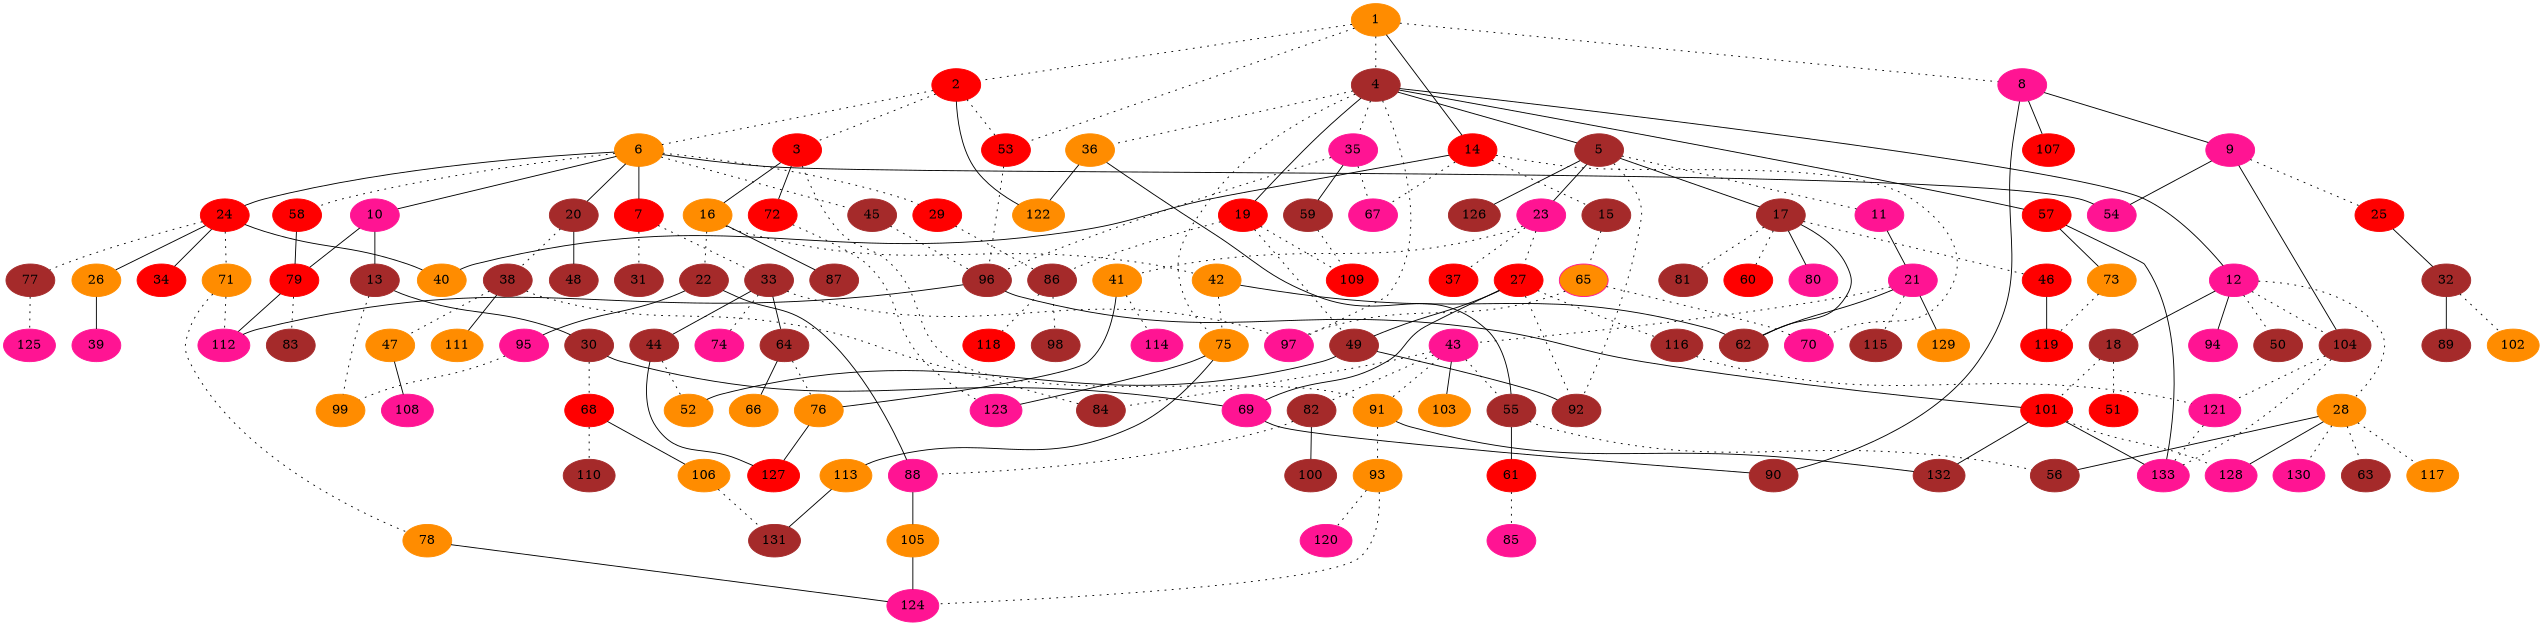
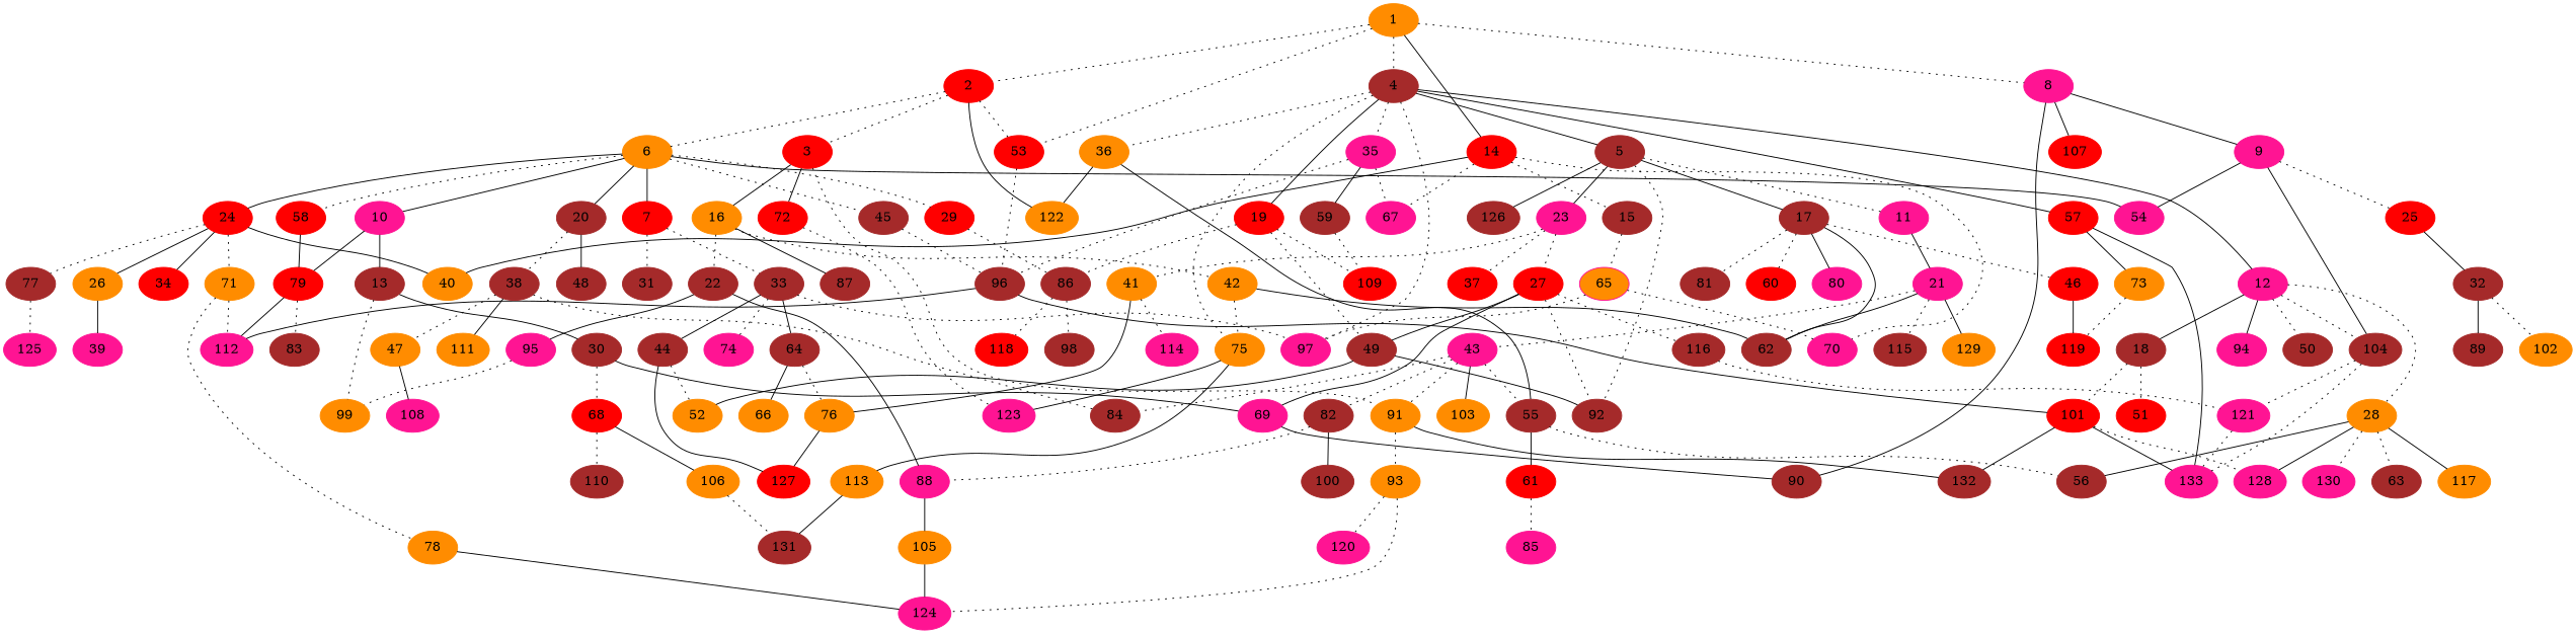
  graph {
    node [color=brown style=filled]
    edge [style=dotted]
    1 [color=darkorange]
    2 [color=red]
    4
    8 [color=deeppink]
    14 [color=red]
    53 [color=red]
    3 [color=red]
    6 [color=darkorange]
    122 [color=darkorange]
    5
    12 [color=deeppink]
    19 [color=red]
    35 [color=deeppink]
    36 [color=darkorange]
    57 [color=red]
    75 [color=darkorange]
    97 [color=deeppink]
    9 [color=deeppink]
    90
    107 [color=red]
    15
    40 [color=darkorange]
    67 [color=deeppink]
    70 [color=deeppink]
    96
    16 [color=darkorange]
    72 [color=red]
    91 [color=darkorange]
    7 [color=red]
    10 [color=deeppink]
    20
    24 [color=red]
    29 [color=red]
    45
    54 [color=deeppink]
    58 [color=red]
    22
    42 [color=darkorange]
    87
    123 [color=deeppink]
    93 [color=darkorange]
    132
    11 [color=deeppink]
    17
    23 [color=deeppink]
    92
    126
    104
    18
    28 [color=darkorange]
    50
    94 [color=deeppink]
    49
    86
    109 [color=red]
    59
    55
    73 [color=darkorange]
    133 [color=deeppink]
    113 [color=darkorange]
    21 [color=deeppink]
    46 [color=red]
    60 [color=red]
    62
    80 [color=deeppink]
    81
    27 [color=red]
    37 [color=red]
    41 [color=darkorange]
    31
    33
    13
    79 [color=red]
    38
    48
    26 [color=darkorange]
    34 [color=red]
    71 [color=darkorange]
    77
    44
    64
    74 [color=deeppink]
    25 [color=red]
    32
    121 [color=deeppink]
    30
    99 [color=darkorange]
    112 [color=deeppink]
    83
    43 [color=deeppink]
    115
    129 [color=darkorange]
    51 [color=red]
    101 [color=red]
    56
    63
    117 [color=darkorange]
    128 [color=deeppink]
    130 [color=deeppink]
    69 [color=deeppink]
    68 [color=red]
    65 [color=deeppink fillcolor=darkorange]
    88 [color=deeppink]
    95 [color=deeppink]
    119 [color=red]
    52 [color=darkorange]
    98
    118 [color=red]
    47 [color=darkorange]
    84
    111 [color=darkorange]
    82
    103 [color=darkorange]
    105 [color=darkorange]
    116
    76 [color=darkorange]
    114 [color=deeppink]
    39 [color=deeppink]
    78 [color=darkorange]
    125 [color=deeppink]
    89
    102 [color=darkorange]
    106 [color=darkorange]
    110
    127 [color=red]
    66 [color=darkorange]
    61 [color=red]
    108 [color=deeppink]
    100
    85 [color=deeppink]
    131
    124 [color=deeppink]
    120 [color=deeppink]
    1 -- 2
    1 -- 4
    1 -- 8
    1 -- 14 [style=solid]
    1 -- 53
    2 -- 53
    2 -- 3
    2 -- 6
    2 -- 122 [style=solid]
    4 -- 5 [style=solid]
    4 -- 12 [style=solid]
    4 -- 19 [style=solid]
    4 -- 35
    4 -- 36
    4 -- 57 [style=solid]
    4 -- 75
    4 -- 97
    8 -- 9 [style=solid]
    8 -- 90 [style=solid]
    8 -- 107 [style=solid]
    14 -- 15
    14 -- 40 [style=solid]
    14 -- 67
    14 -- 70
    53 -- 96
    3 -- 16 [style=solid]
    3 -- 72 [style=solid]
    3 -- 91
    6 -- 7 [style=solid]
    6 -- 10 [style=solid]
    6 -- 20 [style=solid]
    6 -- 24 [style=solid]
    6 -- 29
    6 -- 45
    6 -- 54 [style=solid]
    6 -- 58
    5 -- 11
    5 -- 17 [style=solid]
    5 -- 23 [style=solid]
    5 -- 92
    5 -- 126 [style=solid]
    12 -- 104
    12 -- 18 [style=solid]
    12 -- 28
    12 -- 50
    12 -- 94 [style=solid]
    19 -- 49
    19 -- 86
    19 -- 109
    35 -- 67
    35 -- 96
    35 -- 59 [style=solid]
    36 -- 122 [style=solid]
    36 -- 55 [style=solid]
    57 -- 73 [style=solid]
    57 -- 133 [style=solid]
    75 -- 123 [style=solid]
    75 -- 113 [style=solid]
    9 -- 54 [style=solid]
    9 -- 104 [style=solid]
    9 -- 25
    15 -- 65
    96 -- 112 [style=solid]
    96 -- 101 [style=solid]
    16 -- 22
    16 -- 42
    16 -- 87 [style=solid]
    72 -- 123
    91 -- 93
    91 -- 132 [style=solid]
    7 -- 31
    7 -- 33
    10 -- 13 [style=solid]
    10 -- 79 [style=solid]
    20 -- 38
    20 -- 48 [style=solid]
    24 -- 40 [style=solid]
    24 -- 26 [style=solid]
    24 -- 34 [style=solid]
    24 -- 71
    24 -- 77
    29 -- 86
    45 -- 96
    58 -- 79 [style=solid]
    22 -- 88 [style=solid]
    22 -- 95 [style=solid]
    42 -- 75
    42 -- 62 [style=solid]
    93 -- 124
    93 -- 120
    11 -- 21 [style=solid]
    17 -- 46
    17 -- 60
    17 -- 62 [style=solid]
    17 -- 80 [style=solid]
    17 -- 81
    23 -- 27
    23 -- 37
    23 -- 41
    104 -- 133
    104 -- 121
    18 -- 51
    18 -- 101
    28 -- 56 [style=solid]
    28 -- 63
-   28 -- 117
+   28 -- 117 [style=solid]
    28 -- 128 [style=solid]
    28 -- 130
    49 -- 92 [style=solid]
    49 -- 52 [style=solid]
    86 -- 98
    86 -- 118
    59 -- 109
    55 -- 56
    55 -- 61 [style=solid]
    73 -- 119
    113 -- 131 [style=solid]
    21 -- 62 [style=solid]
    21 -- 43
    21 -- 115
    21 -- 129 [style=solid]
    46 -- 119 [style=solid]
    27 -- 92
    27 -- 49 [style=solid]
    27 -- 69 [style=solid]
    27 -- 116
    41 -- 76 [style=solid]
    41 -- 114
    33 -- 97
    33 -- 44 [style=solid]
    33 -- 64 [style=solid]
    33 -- 74
    13 -- 30 [style=solid]
    13 -- 99
    79 -- 112 [style=solid]
    79 -- 83
    38 -- 47
    38 -- 84
    38 -- 111 [style=solid]
    26 -- 39 [style=solid]
    71 -- 112
    71 -- 78
    77 -- 125
    44 -- 52
    44 -- 127 [style=solid]
    64 -- 76
    64 -- 66 [style=solid]
    25 -- 32 [style=solid]
    32 -- 89 [style=solid]
    32 -- 102
    121 -- 133
    30 -- 69 [style=solid]
    30 -- 68
    43 -- 91
    43 -- 55
    43 -- 84
    43 -- 82
    43 -- 103 [style=solid]
    101 -- 132 [style=solid]
    101 -- 133 [style=solid]
    101 -- 128
    69 -- 90 [style=solid]
    68 -- 106 [style=solid]
    68 -- 110
    65 -- 97
    65 -- 70
    88 -- 105 [style=solid]
    95 -- 99
    47 -- 108 [style=solid]
    82 -- 88
    82 -- 100 [style=solid]
    105 -- 124 [style=solid]
    116 -- 121
    76 -- 127 [style=solid]
    78 -- 124 [style=solid]
    106 -- 131
    61 -- 85
  }
